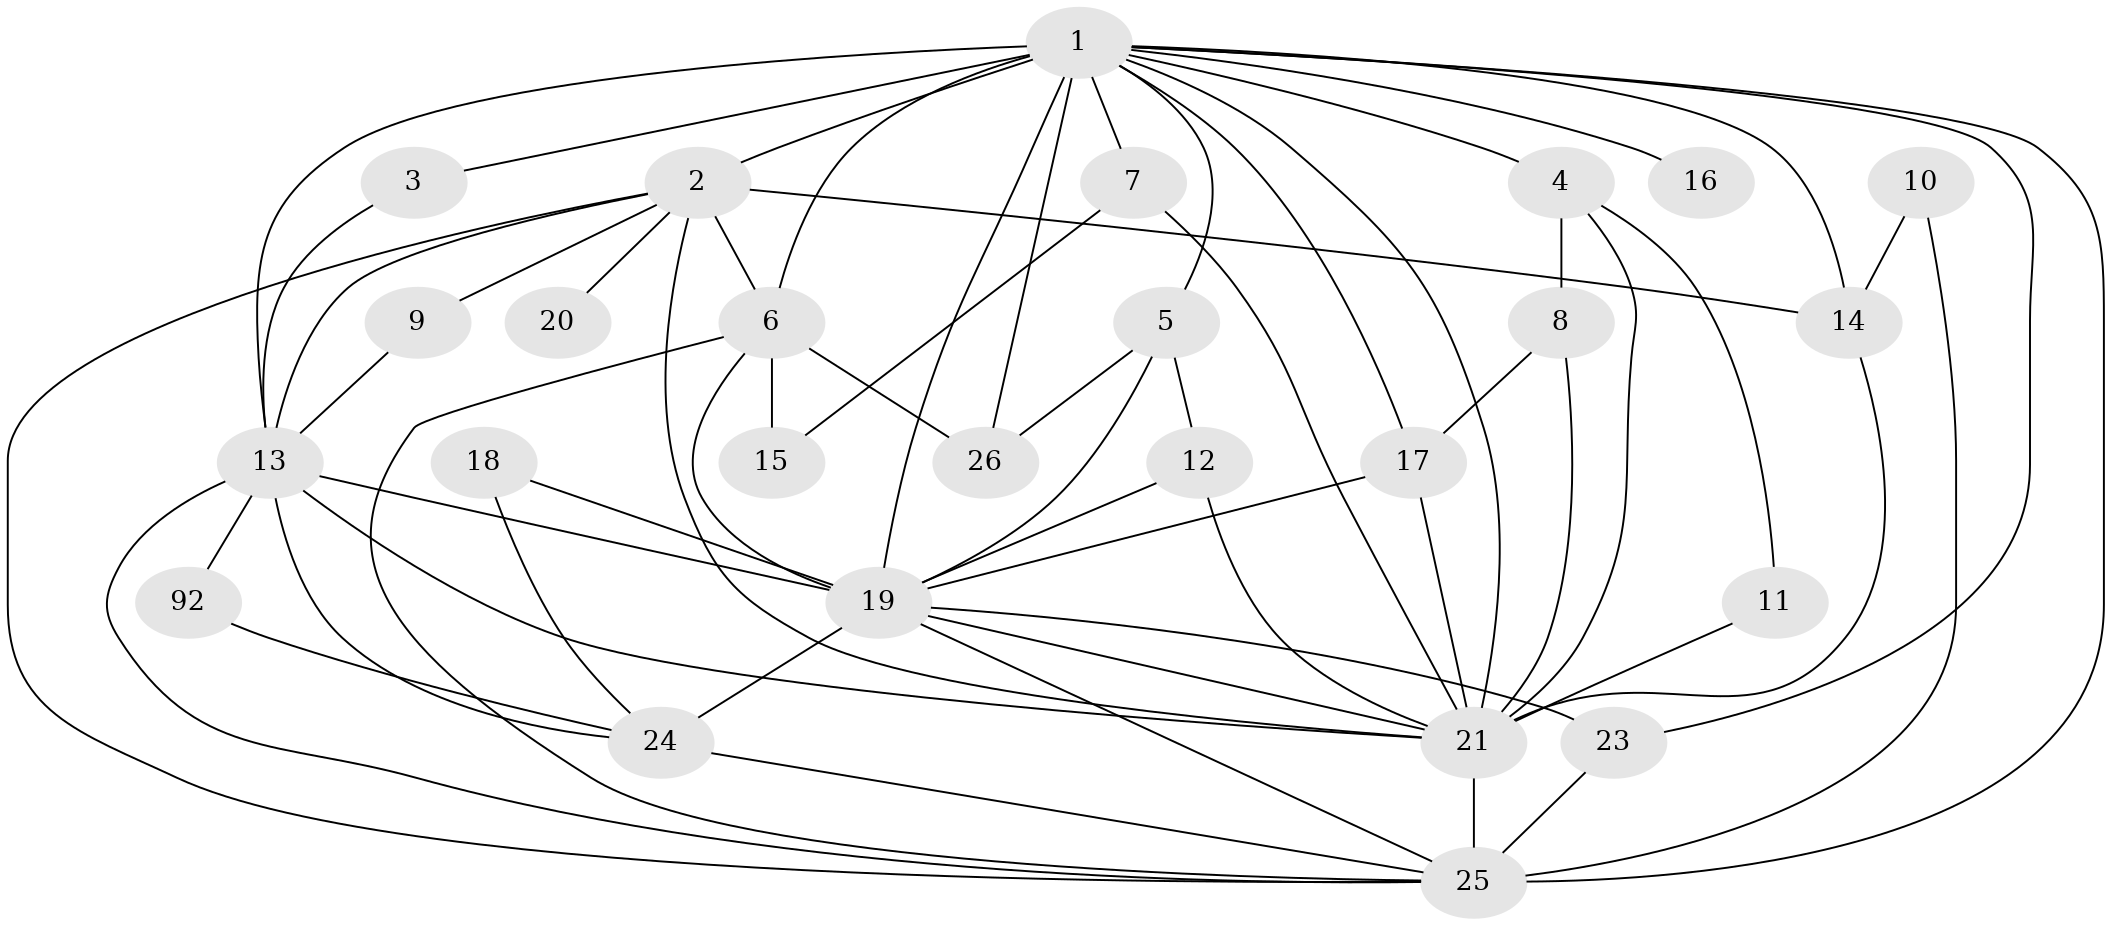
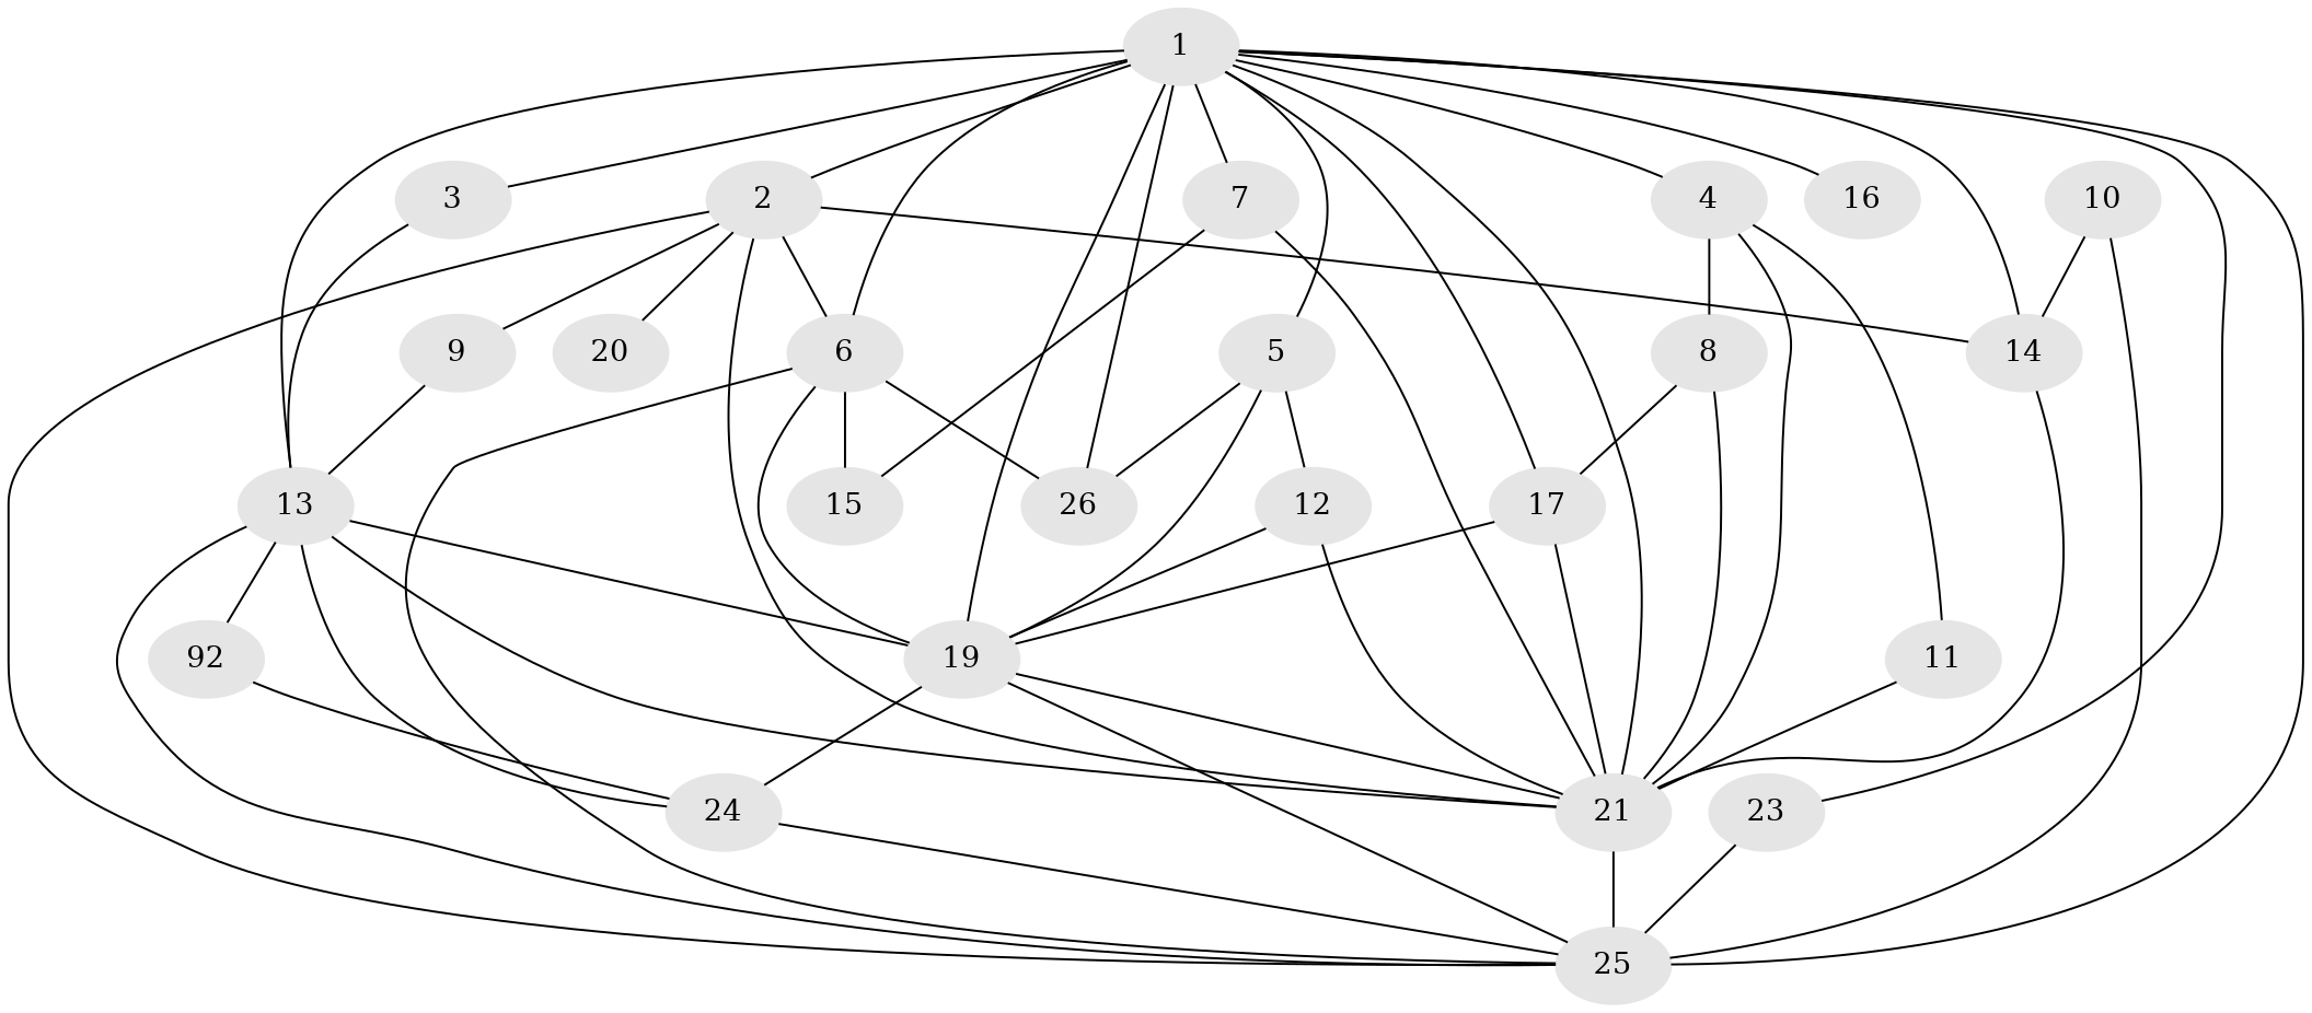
  graph {
    node [color=gray90 style=filled]
    edge [weight=1.0]
    1
    2
    3
    4
    5
    6
    7
    13
    14
    16
    17
    19
    21
    23
    25
    26
    9
    20
    8
    11
    12
    15
    n23 [label=92]
    24
    10
-   18
    1 -- 2 [weight=9.0]
    1 -- 3
    1 -- 4
    1 -- 5
    1 -- 6
    1 -- 7 [weight=2.0]
    1 -- 13 [weight=4.0]
    1 -- 14 [weight=2.0]
    1 -- 16
    1 -- 17
    1 -- 19 [weight=4.0]
    1 -- 21 [weight=5.0]
    1 -- 23
    1 -- 25 [weight=6.0]
    1 -- 26
    2 -- 6
-   2 -- 13 [weight=2.0]
    2 -- 14
    2 -- 21 [weight=2.0]
    2 -- 25 [weight=2.0]
    2 -- 9
    2 -- 20 [weight=2.0]
    3 -- 13
    4 -- 21
    4 -- 8
    4 -- 11
    5 -- 19
    5 -- 26
    5 -- 12
    6 -- 19 [weight=3.0]
    6 -- 25
    6 -- 26
    6 -- 15
    7 -- 21
    7 -- 15
    13 -- 19
    13 -- 21 [weight=3.0]
    13 -- 25
    13 -- n23
    13 -- 24
    14 -- 21
    17 -- 19
    17 -- 21
    19 -- 21
-   19 -- 23
    19 -- 25 [weight=2.0]
    19 -- 24 [weight=2.0]
    21 -- 25 [weight=2.0]
    23 -- 25
    9 -- 13
    8 -- 17
    8 -- 21
    11 -- 21
    12 -- 19
    12 -- 21
    n23 -- 24
    24 -- 25
    10 -- 14
    10 -- 25
-   18 -- 19
-   18 -- 24
  }
